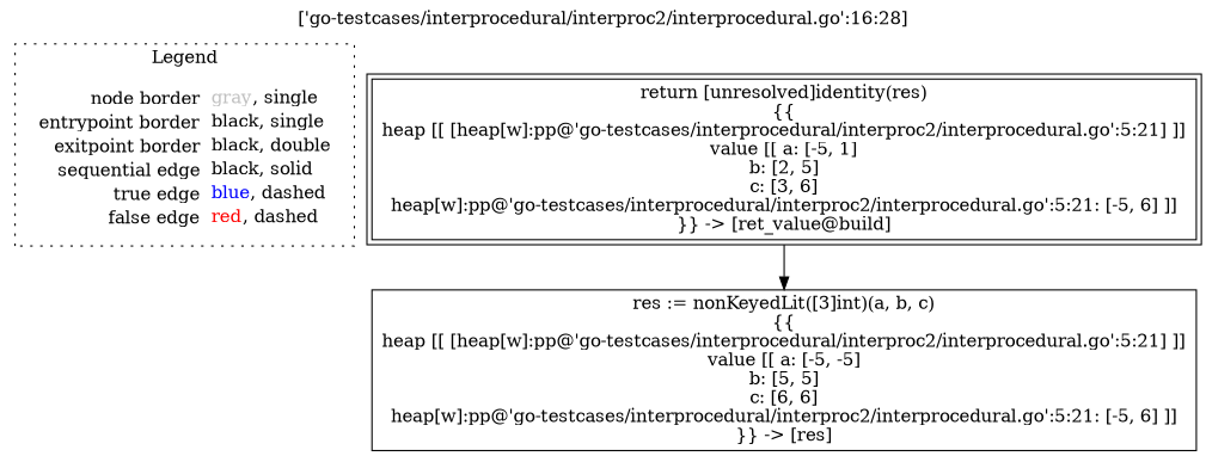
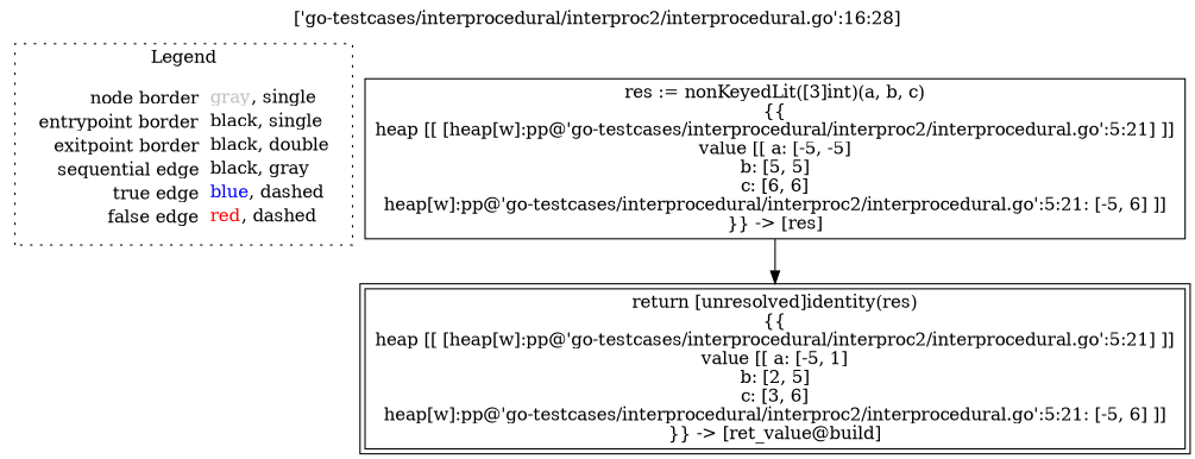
  digraph {
    label="['go-testcases/interprocedural/interproc2/interprocedural.go':16:28]"
    labelloc=t
    node [shape=rect color=black]
-   n1 [label=<<table border="0" cellpadding="2" cellspacing="0" cellborder="0"><tr><td align="right">node border&nbsp;</td><td align="left"><font color="gray">gray</font>, single</td></tr><tr><td align="right">entrypoint border&nbsp;</td><td align="left"><font color="black">black</font>, single</td></tr><tr><td align="right">exitpoint border&nbsp;</td><td align="left"><font color="black">black</font>, double</td></tr><tr><td align="right">sequential edge&nbsp;</td><td align="left"><font color="black">black</font>, solid</td></tr><tr><td align="right">true edge&nbsp;</td><td align="left"><font color="blue">blue</font>, dashed</td></tr><tr><td align="right">false edge&nbsp;</td><td align="left"><font color="red">red</font>, dashed</td></tr></table>> shape=plaintext color=""]
+   n1 [label=<<table border="0" cellpadding="2" cellspacing="0" cellborder="0"><tr><td align="right">node border&nbsp;</td><td align="left"><font color="gray">gray</font>, single</td></tr><tr><td align="right">entrypoint border&nbsp;</td><td align="left"><font color="black">black</font>, single</td></tr><tr><td align="right">exitpoint border&nbsp;</td><td align="left"><font color="black">black</font>, double</td></tr><tr><td align="right">sequential edge&nbsp;</td><td align="left"><font color="black">black</font>, gray</td></tr><tr><td align="right">true edge&nbsp;</td><td align="left"><font color="blue">blue</font>, dashed</td></tr><tr><td align="right">false edge&nbsp;</td><td align="left"><font color="red">red</font>, dashed</td></tr></table>> shape=plaintext color=""]
    n2 [label=<res := nonKeyedLit([3]int)(a, b, c)<BR/>{{<BR/>heap [[ [heap[w]:pp@'go-testcases/interprocedural/interproc2/interprocedural.go':5:21] ]]<BR/>value [[ a: [-5, -5]<BR/>b: [5, 5]<BR/>c: [6, 6]<BR/>heap[w]:pp@'go-testcases/interprocedural/interproc2/interprocedural.go':5:21: [-5, 6] ]]<BR/>}} -&gt; [res]>]
    n3 [label=<return [unresolved]identity(res)<BR/>{{<BR/>heap [[ [heap[w]:pp@'go-testcases/interprocedural/interproc2/interprocedural.go':5:21] ]]<BR/>value [[ a: [-5, 1]<BR/>b: [2, 5]<BR/>c: [3, 6]<BR/>heap[w]:pp@'go-testcases/interprocedural/interproc2/interprocedural.go':5:21: [-5, 6] ]]<BR/>}} -&gt; [ret_value@build]> peripheries=2]
    subgraph cluster_1 {
      label=Legend
      style=dotted
      n1
    }
-   n3 -> n2 [color=black]
+   n2 -> n3 [color=black]
  }
